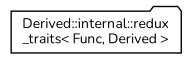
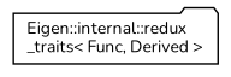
  digraph {
    rankdir=LR
    fontname=Nunito
-   n1 [color=black fillcolor=white fontname=Nunito fontsize=10 height=0.2 label="Derived::internal::redux\l_traits\< Func, Derived \>" shape=folder style=filled width=0.4]
+   n1 [color=black fillcolor=white fontname=Nunito fontsize=10 height=0.2 label="Eigen::internal::redux\l_traits\< Func, Derived \>" shape=folder style=filled width=0.4]
  }
